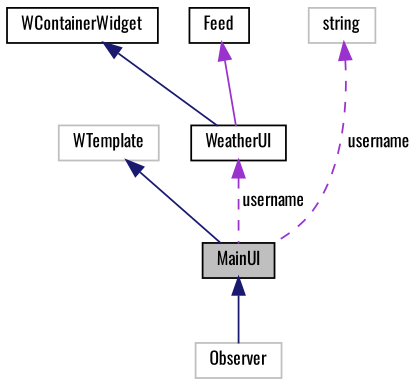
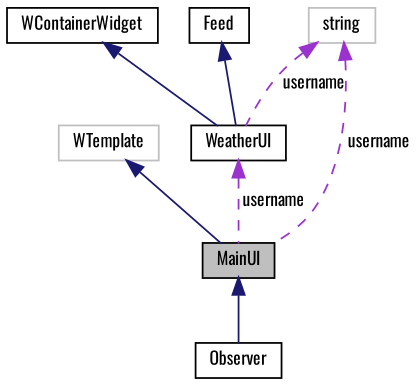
  digraph {
    fontname=Oswald
    node [color=black fillcolor=white fontname=Oswald fontsize=10 shape=record style=filled]
    edge [color=midnightblue dir=back fontname=Oswald fontsize=10 labelfontname=Helvetica labelfontsize=10 style=solid]
    n1 [fillcolor=grey75 fontcolor=black height=0.2 label=MainUI width=0.4]
-   n2 [color=grey75 height=0.2 label=Observer width=0.4]
+   n2 [height=0.2 label=Observer width=0.4]
    n3 [color=grey75 height=0.2 label=WTemplate width=0.4]
    n4 [height=0.2 label=WeatherUI width=0.4]
    n5 [height=0.2 label=WContainerWidget width=0.4]
    n6 [height=0.2 label=Feed width=0.4]
    n7 [color=grey75 height=0.2 label=string width=0.4]
    n1 -> n2
    n3 -> n1
    n4 -> n1 [color=darkorchid3 label=" username" style=dashed]
    n5 -> n4
-   n6 -> n4 [color=darkorchid3]
+   n6 -> n4
    n7 -> n1 [color=darkorchid3 label=" username" style=dashed]
+   n7 -> n4 [color=darkorchid3 label=" username" style=dashed]
  }
